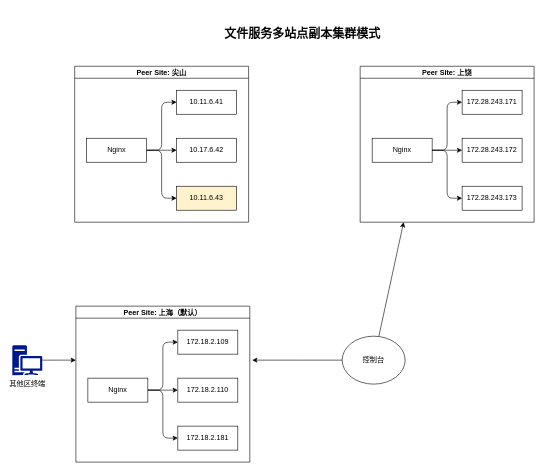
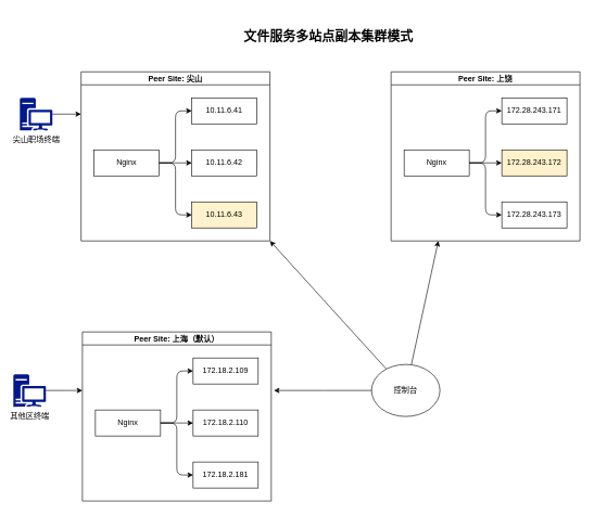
  <mxCell id="0" />
  <mxCell id="1" parent="0" />
  <mxCell id="2" value="Peer Site: 上饶" style="swimlane;startSize=20;horizontal=1;childLayout=treeLayout;horizontalTree=1;resizable=0;containerType=tree;fontSize=12;" parent="1" vertex="1"><mxGeometry x="600" y="110" width="290" height="260" as="geometry" /></mxCell>
  <mxCell id="3" value="Nginx" style="whiteSpace=wrap;html=1;points=[[0,0,0,0,0],[0,0.25,0,0,0],[0,0.5,0,0,0],[0,0.75,0,0,0],[0,1,0,0,0],[0.25,0,0,0,0],[0.25,1,0,0,0],[0.5,0,0,0,0],[0.5,1,0,0,0],[0.75,0,0,0,0],[0.75,1,0,0,0],[1,0,0,0,0],[1,0.25,0,0,0],[1,0.5,0,0,0],[1,0.75,0,0,0],[1,1,0,0,0]];" parent="2" vertex="1"><mxGeometry x="20" y="120" width="100" height="40" as="geometry" /></mxCell>
  <mxCell id="4" value="172.28.243.171" style="whiteSpace=wrap;html=1;" parent="2" vertex="1"><mxGeometry x="170" y="40" width="100" height="40" as="geometry" /></mxCell>
  <mxCell id="5" value="" style="edgeStyle=elbowEdgeStyle;elbow=horizontal;html=1;rounded=1;curved=0;sourcePerimeterSpacing=0;targetPerimeterSpacing=0;startSize=6;endSize=6;" parent="2" source="3" target="4" edge="1"><mxGeometry relative="1" as="geometry" /></mxCell>
  <mxCell id="6" value="172.28.243.173" style="whiteSpace=wrap;html=1;" parent="2" vertex="1"><mxGeometry x="170" y="200" width="100" height="40" as="geometry" /></mxCell>
  <mxCell id="7" value="" style="edgeStyle=elbowEdgeStyle;elbow=horizontal;html=1;rounded=1;curved=0;sourcePerimeterSpacing=0;targetPerimeterSpacing=0;startSize=6;endSize=6;" parent="2" source="3" target="6" edge="1"><mxGeometry relative="1" as="geometry" /></mxCell>
  <mxCell id="8" value="" style="edgeStyle=elbowEdgeStyle;elbow=horizontal;html=1;rounded=1;curved=0;sourcePerimeterSpacing=0;targetPerimeterSpacing=0;startSize=6;endSize=6;" parent="2" source="3" target="9" edge="1"><mxGeometry relative="1" as="geometry" /></mxCell>
- <mxCell id="9" value="&lt;div&gt;172.28.243.172&lt;/div&gt;" style="whiteSpace=wrap;html=1;points=[[0,0,0,0,0],[0,0.25,0,0,0],[0,0.5,0,0,0],[0,0.75,0,0,0],[0,1,0,0,0],[0.25,0,0,0,0],[0.25,1,0,0,0],[0.5,0,0,0,0],[0.5,1,0,0,0],[0.75,0,0,0,0],[0.75,1,0,0,0],[1,0,0,0,0],[1,0.25,0,0,0],[1,0.5,0,0,0],[1,0.75,0,0,0],[1,1,0,0,0]];" parent="2" vertex="1"><mxGeometry x="170" y="120" width="100" height="40" as="geometry" /></mxCell>
+ <mxCell id="9" value="&lt;div&gt;172.28.243.172&lt;/div&gt;" style="whiteSpace=wrap;html=1;points=[[0,0,0,0,0],[0,0.25,0,0,0],[0,0.5,0,0,0],[0,0.75,0,0,0],[0,1,0,0,0],[0.25,0,0,0,0],[0.25,1,0,0,0],[0.5,0,0,0,0],[0.5,1,0,0,0],[0.75,0,0,0,0],[0.75,1,0,0,0],[1,0,0,0,0],[1,0.25,0,0,0],[1,0.5,0,0,0],[1,0.75,0,0,0],[1,1,0,0,0]];fillColor=#fff2cc;" parent="2" vertex="1"><mxGeometry x="170" y="120" width="100" height="40" as="geometry" /></mxCell>
  <mxCell id="10" value="文件服务多站点副本集群模式" style="text;html=1;strokeColor=none;fillColor=none;align=center;verticalAlign=middle;whiteSpace=wrap;rounded=0;fontStyle=1;horizontal=1;fontSize=20;spacing=4;" parent="1" vertex="1"><mxGeometry x="124" y="20" width="760" height="70" as="geometry" /></mxCell>
  <mxCell id="11" value="Peer Site: 上海（默认）" style="swimlane;startSize=20;horizontal=1;childLayout=treeLayout;horizontalTree=1;resizable=0;containerType=tree;fontSize=12;" parent="1" vertex="1"><mxGeometry x="126" y="510" width="290" height="260" as="geometry" /></mxCell>
  <mxCell id="12" value="Nginx" style="whiteSpace=wrap;html=1;points=[[0,0,0,0,0],[0,0.25,0,0,0],[0,0.5,0,0,0],[0,0.75,0,0,0],[0,1,0,0,0],[0.25,0,0,0,0],[0.25,1,0,0,0],[0.5,0,0,0,0],[0.5,1,0,0,0],[0.75,0,0,0,0],[0.75,1,0,0,0],[1,0,0,0,0],[1,0.25,0,0,0],[1,0.5,0,0,0],[1,0.75,0,0,0],[1,1,0,0,0]];" parent="11" vertex="1"><mxGeometry x="20" y="120" width="100" height="40" as="geometry" /></mxCell>
  <mxCell id="13" value="172.18.2.109" style="whiteSpace=wrap;html=1;" parent="11" vertex="1"><mxGeometry x="170" y="40" width="100" height="40" as="geometry" /></mxCell>
  <mxCell id="14" value="" style="edgeStyle=elbowEdgeStyle;elbow=horizontal;html=1;rounded=1;curved=0;sourcePerimeterSpacing=0;targetPerimeterSpacing=0;startSize=6;endSize=6;" parent="11" source="12" target="13" edge="1"><mxGeometry relative="1" as="geometry" /></mxCell>
  <mxCell id="15" value="172.18.2.110" style="whiteSpace=wrap;html=1;" parent="11" vertex="1"><mxGeometry x="170" y="120" width="100" height="40" as="geometry" /></mxCell>
  <mxCell id="16" value="" style="edgeStyle=elbowEdgeStyle;elbow=horizontal;html=1;rounded=1;curved=0;sourcePerimeterSpacing=0;targetPerimeterSpacing=0;startSize=6;endSize=6;" parent="11" source="12" target="15" edge="1"><mxGeometry relative="1" as="geometry" /></mxCell>
  <mxCell id="17" value="" style="edgeStyle=elbowEdgeStyle;elbow=horizontal;html=1;rounded=1;curved=0;sourcePerimeterSpacing=0;targetPerimeterSpacing=0;startSize=6;endSize=6;" parent="11" source="12" target="18" edge="1"><mxGeometry relative="1" as="geometry" /></mxCell>
  <mxCell id="18" value="&lt;div&gt;172.18.2.181&lt;/div&gt;" style="whiteSpace=wrap;html=1;points=[[0,0,0,0,0],[0,0.25,0,0,0],[0,0.5,0,0,0],[0,0.75,0,0,0],[0,1,0,0,0],[0.25,0,0,0,0],[0.25,1,0,0,0],[0.5,0,0,0,0],[0.5,1,0,0,0],[0.75,0,0,0,0],[0.75,1,0,0,0],[1,0,0,0,0],[1,0.25,0,0,0],[1,0.5,0,0,0],[1,0.75,0,0,0],[1,1,0,0,0]];" parent="11" vertex="1"><mxGeometry x="170" y="200" width="100" height="40" as="geometry" /></mxCell>
  <mxCell id="19" value="Peer Site: 尖山" style="swimlane;startSize=20;horizontal=1;childLayout=treeLayout;horizontalTree=1;resizable=0;containerType=tree;fontSize=12;" parent="1" vertex="1"><mxGeometry x="124" y="110" width="290" height="260" as="geometry" /></mxCell>
  <mxCell id="20" value="Nginx" style="whiteSpace=wrap;html=1;points=[[0,0,0,0,0],[0,0.25,0,0,0],[0,0.5,0,0,0],[0,0.75,0,0,0],[0,1,0,0,0],[0.25,0,0,0,0],[0.25,1,0,0,0],[0.5,0,0,0,0],[0.5,1,0,0,0],[0.75,0,0,0,0],[0.75,1,0,0,0],[1,0,0,0,0],[1,0.25,0,0,0],[1,0.5,0,0,0],[1,0.75,0,0,0],[1,1,0,0,0]];" parent="19" vertex="1"><mxGeometry x="20" y="120" width="100" height="40" as="geometry" /></mxCell>
  <mxCell id="21" value="10.11.6.41" style="whiteSpace=wrap;html=1;" parent="19" vertex="1"><mxGeometry x="170" y="40" width="100" height="40" as="geometry" /></mxCell>
  <mxCell id="22" value="" style="edgeStyle=elbowEdgeStyle;elbow=horizontal;html=1;rounded=1;curved=0;sourcePerimeterSpacing=0;targetPerimeterSpacing=0;startSize=6;endSize=6;" parent="19" source="20" target="21" edge="1"><mxGeometry relative="1" as="geometry" /></mxCell>
- <mxCell id="23" value="10.17.6.42" style="whiteSpace=wrap;html=1;" parent="19" vertex="1"><mxGeometry x="170" y="120" width="100" height="40" as="geometry" /></mxCell>
+ <mxCell id="23" value="10.11.6.42" style="whiteSpace=wrap;html=1;" parent="19" vertex="1"><mxGeometry x="170" y="120" width="100" height="40" as="geometry" /></mxCell>
  <mxCell id="24" value="" style="edgeStyle=elbowEdgeStyle;elbow=horizontal;html=1;rounded=1;curved=0;sourcePerimeterSpacing=0;targetPerimeterSpacing=0;startSize=6;endSize=6;" parent="19" source="20" target="23" edge="1"><mxGeometry relative="1" as="geometry" /></mxCell>
  <mxCell id="25" value="" style="edgeStyle=elbowEdgeStyle;elbow=horizontal;html=1;rounded=1;curved=0;sourcePerimeterSpacing=0;targetPerimeterSpacing=0;startSize=6;endSize=6;" parent="19" source="20" target="26" edge="1"><mxGeometry relative="1" as="geometry" /></mxCell>
  <mxCell id="26" value="10.11.6.43" style="whiteSpace=wrap;html=1;points=[[0,0,0,0,0],[0,0.25,0,0,0],[0,0.5,0,0,0],[0,0.75,0,0,0],[0,1,0,0,0],[0.25,0,0,0,0],[0.25,1,0,0,0],[0.5,0,0,0,0],[0.5,1,0,0,0],[0.75,0,0,0,0],[0.75,1,0,0,0],[1,0,0,0,0],[1,0.25,0,0,0],[1,0.5,0,0,0],[1,0.75,0,0,0],[1,1,0,0,0]];fillColor=#fff2cc;" parent="19" vertex="1"><mxGeometry x="170" y="200" width="100" height="40" as="geometry" /></mxCell>
+ <mxCell id="27" value="" style="edgeStyle=orthogonalEdgeStyle;rounded=0;orthogonalLoop=1;jettySize=auto;html=1;entryX=0;entryY=0.25;entryDx=0;entryDy=0;" parent="1" source="28" target="19" edge="1"><mxGeometry relative="1" as="geometry"><mxPoint x="170" y="250" as="targetPoint" /></mxGeometry></mxCell>
+ <mxCell id="28" value="尖山职场终端" style="sketch=0;aspect=fixed;pointerEvents=1;shadow=0;dashed=0;html=1;strokeColor=none;labelPosition=center;verticalLabelPosition=bottom;verticalAlign=top;align=center;fillColor=#00188D;shape=mxgraph.mscae.enterprise.workstation_client" parent="1" vertex="1"><mxGeometry x="30" y="150" width="50" height="50" as="geometry" /></mxCell>
  <mxCell id="29" style="edgeStyle=orthogonalEdgeStyle;rounded=0;orthogonalLoop=1;jettySize=auto;html=1;" parent="1" source="30" edge="1"><mxGeometry relative="1" as="geometry"><mxPoint x="126" y="600" as="targetPoint" /></mxGeometry></mxCell>
  <mxCell id="30" value="其他区终端" style="sketch=0;aspect=fixed;pointerEvents=1;shadow=0;dashed=0;html=1;strokeColor=none;labelPosition=center;verticalLabelPosition=bottom;verticalAlign=top;align=center;fillColor=#00188D;shape=mxgraph.mscae.enterprise.workstation_client" parent="1" vertex="1"><mxGeometry x="20" y="575" width="50" height="50" as="geometry" /></mxCell>
  <mxCell id="31" style="edgeStyle=orthogonalEdgeStyle;rounded=0;orthogonalLoop=1;jettySize=auto;html=1;" parent="1" source="34" edge="1"><mxGeometry relative="1" as="geometry"><mxPoint x="420" y="600" as="targetPoint" /></mxGeometry></mxCell>
+ <mxCell id="32" style="rounded=0;orthogonalLoop=1;jettySize=auto;html=1;entryX=1;entryY=1;entryDx=0;entryDy=0;" edge="1" parent="1" source="34" target="19"><mxGeometry relative="1" as="geometry" /></mxCell>
  <mxCell id="33" style="rounded=0;orthogonalLoop=1;jettySize=auto;html=1;entryX=0.25;entryY=1;entryDx=0;entryDy=0;" edge="1" parent="1" source="34" target="2"><mxGeometry relative="1" as="geometry"><mxPoint x="780" y="370" as="targetPoint" /></mxGeometry></mxCell>
  <mxCell id="34" value="控制台" style="ellipse;whiteSpace=wrap;html=1;aspect=fixed;" parent="1" vertex="1"><mxGeometry x="570" y="560" width="105" height="80" as="geometry" /></mxCell>
